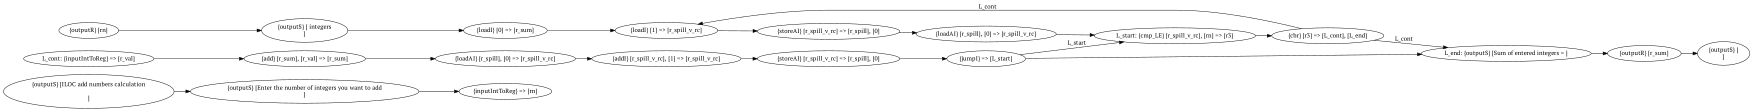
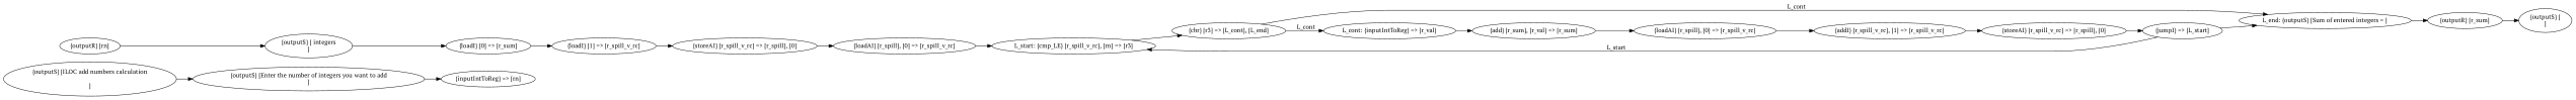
  digraph {
    fontname="PT Serif"
    rankdir=LR
    node [fontname="PT Serif"]
    edge [fontname="PT Serif"]
    n1 [label="\{outputS\} \[ILOC add numbers calculation\n\n\]"]
    n2 [label="\{outputS\} \[Enter the number of integers you want to add\n\]"]
    n3 [label="\{inputIntToReg\} =\> \[rn\]"]
    n4 [label="\{outputR\} \[rn\]"]
    n5 [label="\{outputS\} \[ integers\n\]"]
    n6 [label="\{loadI\} \[0\] =\> \[r_sum\]"]
    n7 [label="\{loadI\} \[1\] =\> \[r_spill_v_rc\]"]
    n8 [label="\{storeAI\} \[r_spill_v_rc\] =\> \[r_spill\], \[0\]"]
    n9 [label="\{loadAI\} \[r_spill\], \[0\] =\> \[r_spill_v_rc\]"]
    n10 [label="L_start: \{cmp_LE\} \[r_spill_v_rc\], \[rn\] =\> \[r3\]"]
    n11 [label="\{cbr\} \[r3\] =\> \[L_cont\], \[L_end\]"]
    n12 [label="L_cont: \{inputIntToReg\} =\> \[r_val\]"]
    n13 [label="L_end: \{outputS\} \[Sum of entered integers = \]"]
    n14 [label="\{add\} \[r_sum\], \[r_val\] =\> \[r_sum\]"]
    n15 [label="\{outputR\} \[r_sum\]"]
    n16 [label="\{loadAI\} \[r_spill\], \[0\] =\> \[r_spill_v_rc\]"]
    n17 [label="\{addI\} \[r_spill_v_rc\], \[1\] =\> \[r_spill_v_rc\]"]
    n18 [label="\{storeAI\} \[r_spill_v_rc\] =\> \[r_spill\], \[0\]"]
    n19 [label="\{jumpI\} =\> \[L_start\]"]
    n20 [label="\{outputS\} \[\n\]"]
    n1 -> n2
    n2 -> n3
    n4 -> n5
    n5 -> n6
    n6 -> n7
    n7 -> n8
    n8 -> n9
    n9 -> n10
    n10 -> n11
-   n11 -> n7 [label="  L_cont"]
+   n11 -> n12 [label="  L_cont"]
    n11 -> n13 [label="  L_cont"]
    n12 -> n14
    n13 -> n15
    n14 -> n16
    n15 -> n20
    n16 -> n17
    n17 -> n18
    n18 -> n19
    n19 -> n10 [label="  L_start"]
    n19 -> n13
  }
